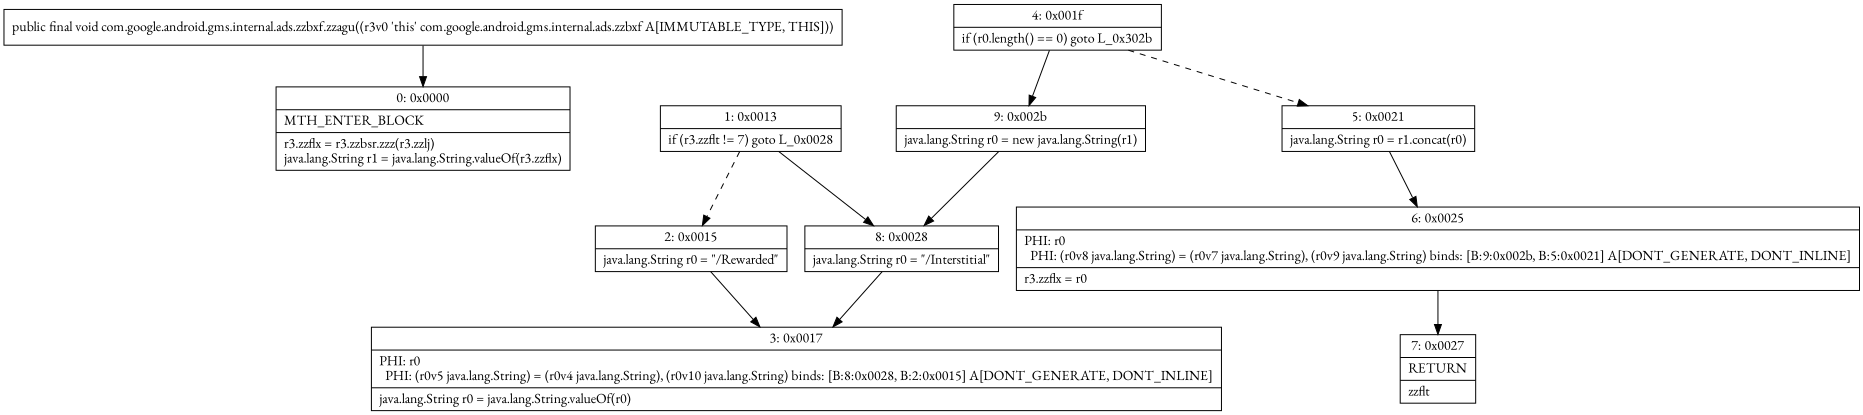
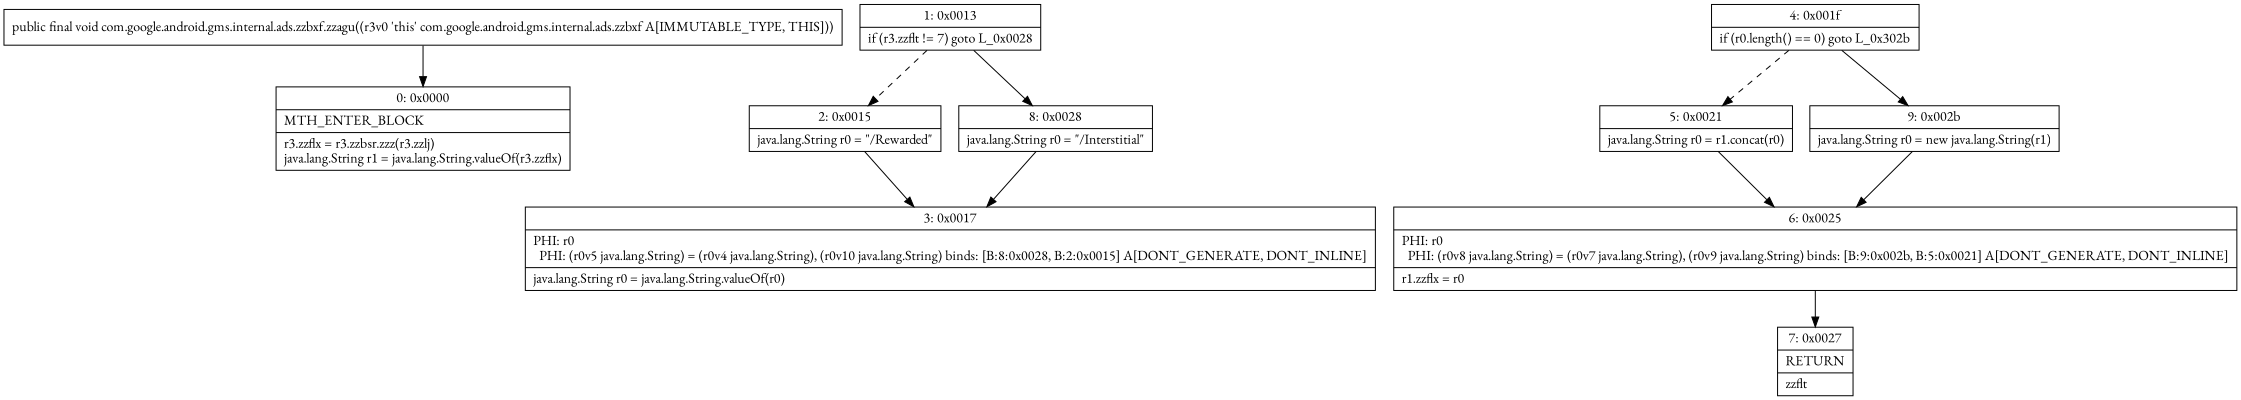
  digraph {
    fontname="EB Garamond"
    node [fontname="EB Garamond" shape=record]
    edge [fontname="EB Garamond"]
    n1 [label="{0\:\ 0x0000|MTH_ENTER_BLOCK\l|r3.zzflx = r3.zzbsr.zzz(r3.zzlj)\ljava.lang.String r1 = java.lang.String.valueOf(r3.zzflx)\l}"]
    n2 [label="{1\:\ 0x0013|if (r3.zzflt != 7) goto L_0x0028\l}"]
    n3 [label="{2\:\ 0x0015|java.lang.String r0 = \"\/Rewarded\"\l}"]
    n4 [label="{8\:\ 0x0028|java.lang.String r0 = \"\/Interstitial\"\l}"]
    n5 [label="{3\:\ 0x0017|PHI: r0 \l  PHI: (r0v5 java.lang.String) = (r0v4 java.lang.String), (r0v10 java.lang.String) binds: [B:8:0x0028, B:2:0x0015] A[DONT_GENERATE, DONT_INLINE]\l|java.lang.String r0 = java.lang.String.valueOf(r0)\l}"]
    n6 [label="{4\:\ 0x001f|if (r0.length() == 0) goto L_0x302b\l}"]
    n7 [label="{5\:\ 0x0021|java.lang.String r0 = r1.concat(r0)\l}"]
    n8 [label="{9\:\ 0x002b|java.lang.String r0 = new java.lang.String(r1)\l}"]
-   n9 [label="{6\:\ 0x0025|PHI: r0 \l  PHI: (r0v8 java.lang.String) = (r0v7 java.lang.String), (r0v9 java.lang.String) binds: [B:9:0x002b, B:5:0x0021] A[DONT_GENERATE, DONT_INLINE]\l|r3.zzflx = r0\l}"]
+   n9 [label="{6\:\ 0x0025|PHI: r0 \l  PHI: (r0v8 java.lang.String) = (r0v7 java.lang.String), (r0v9 java.lang.String) binds: [B:9:0x002b, B:5:0x0021] A[DONT_GENERATE, DONT_INLINE]\l|r1.zzflx = r0\l}"]
    n10 [label="{7\:\ 0x0027|RETURN\l|zzflt\l}"]
    n11 [label="{public final void com.google.android.gms.internal.ads.zzbxf.zzagu((r3v0 'this' com.google.android.gms.internal.ads.zzbxf A[IMMUTABLE_TYPE, THIS])) }"]
    n2 -> n3 [style=dashed]
    n2 -> n4
    n3 -> n5
    n4 -> n5
    n6 -> n7 [style=dashed]
    n6 -> n8
    n7 -> n9
-   n8 -> n4
+   n8 -> n9
    n9 -> n10
    n11 -> n1
  }
